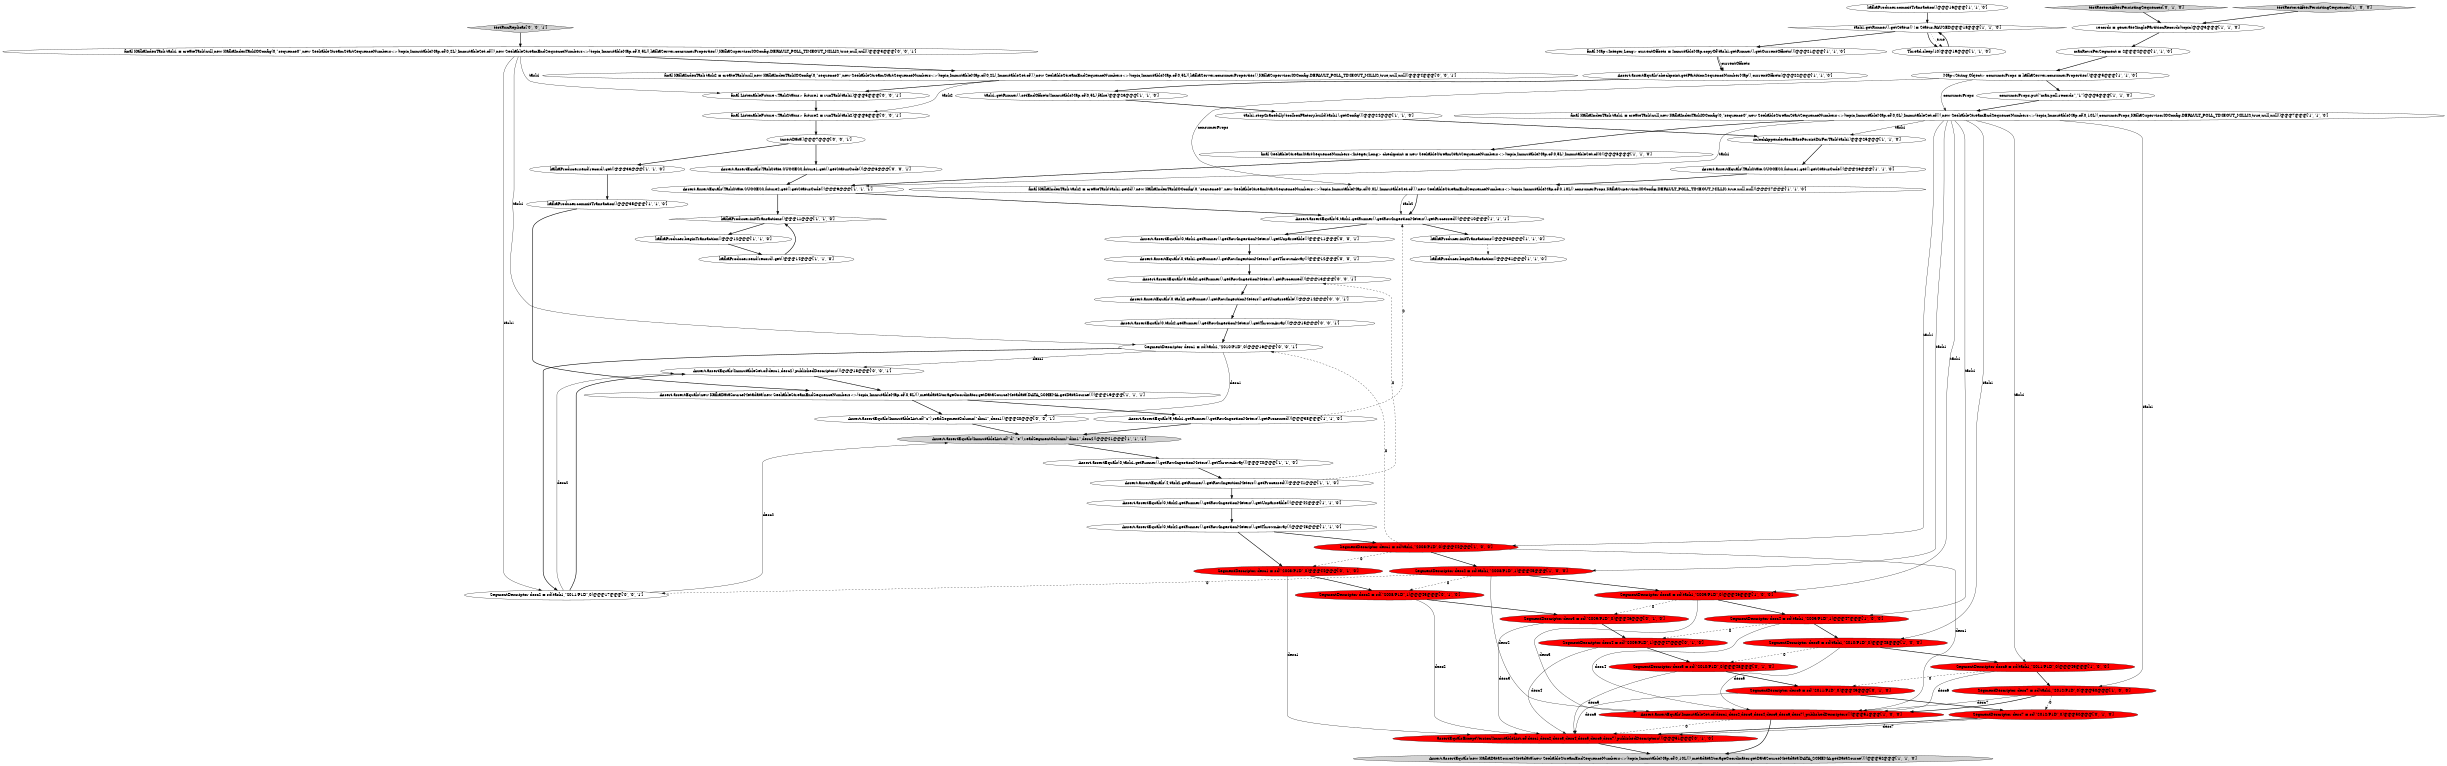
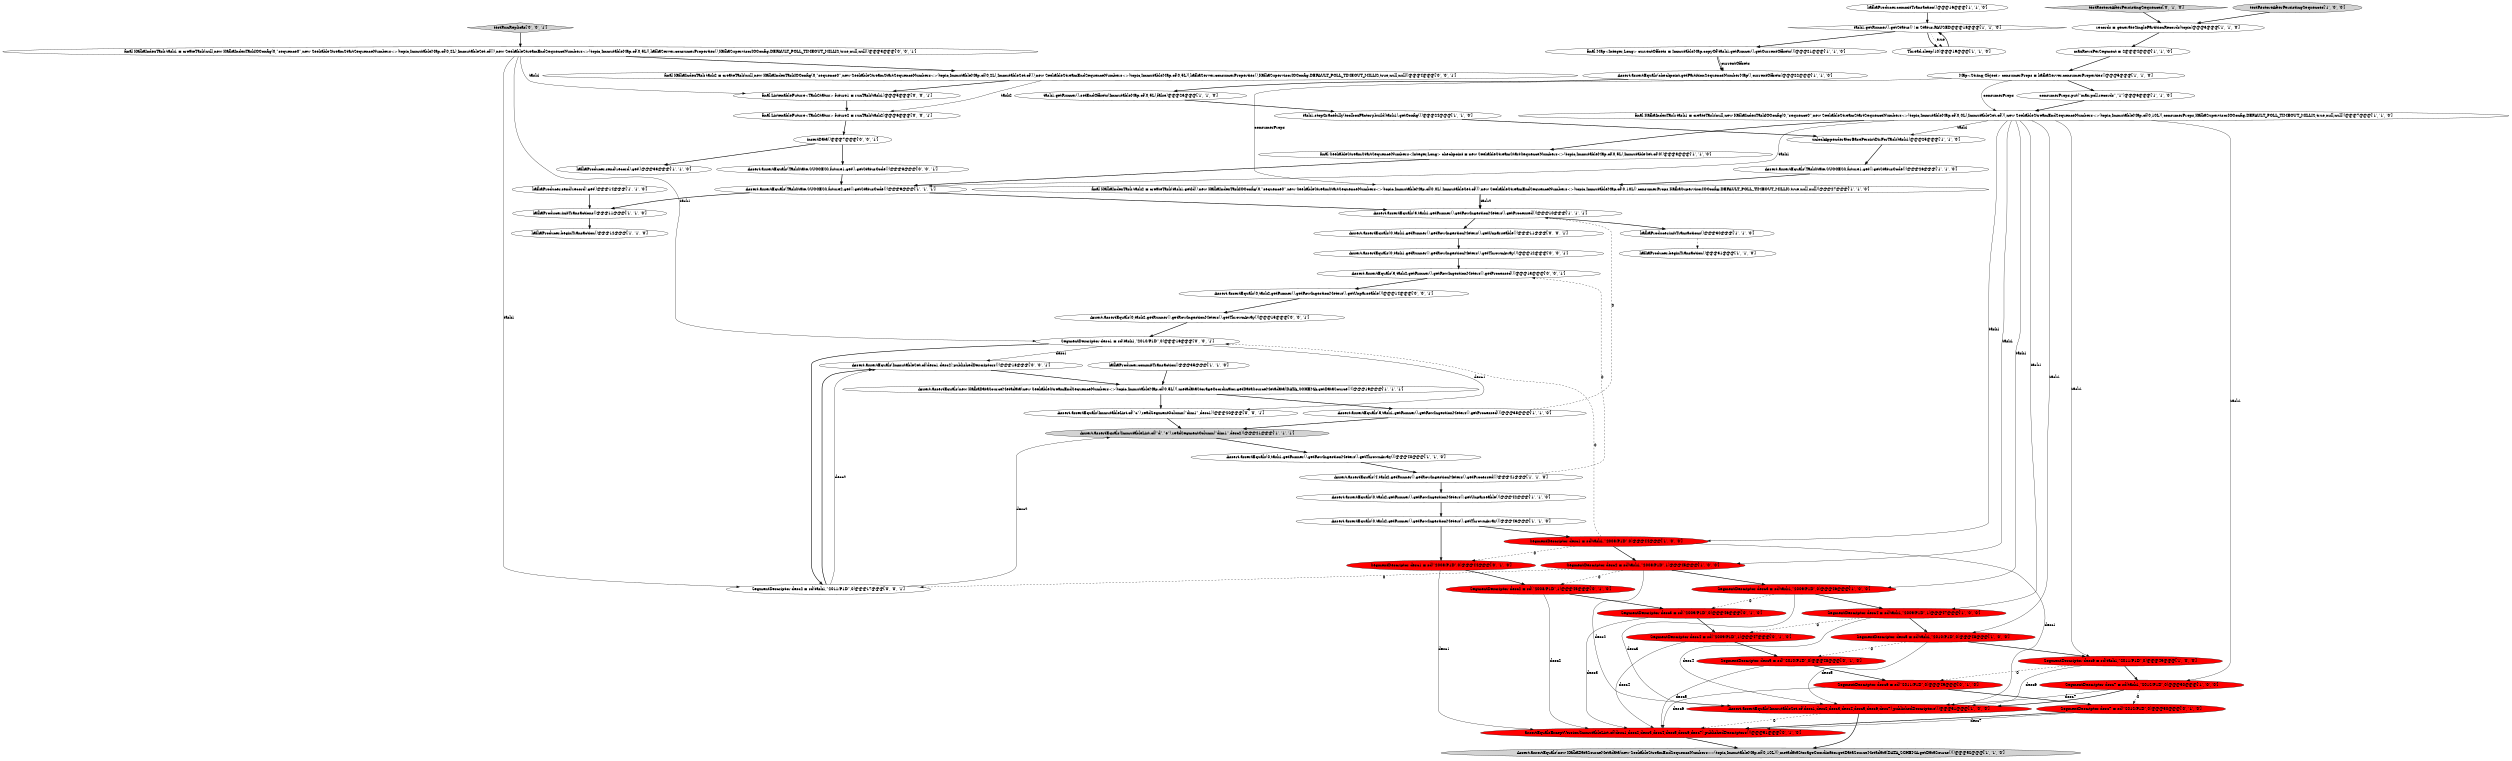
  digraph {
    node [fillcolor=white shape=ellipse style=filled]
    edge [style=bold]
    n1 [fillcolor=red label="SegmentDescriptor desc5 = sd(task1,\"2010/P1D\",0)@@@48@@@['1', '0', '0']"]
    n2 [fillcolor=red label="SegmentDescriptor desc6 = sd(task1,\"2011/P1D\",0)@@@49@@@['1', '0', '0']"]
    n3 [fillcolor=red label="Assert.assertEquals(ImmutableSet.of(desc1,desc2,desc3,desc4,desc5,desc6,desc7),publishedDescriptors())@@@51@@@['1', '0', '0']"]
    n4 [fillcolor=red label="SegmentDescriptor desc5 = sd(\"2010/P1D\",0)@@@48@@@['0', '1', '0']"]
    n5 [fillcolor=red label="SegmentDescriptor desc6 = sd(\"2011/P1D\",0)@@@49@@@['0', '1', '0']"]
    n6 [fillcolor=red label="SegmentDescriptor desc7 = sd(task1,\"2012/P1D\",0)@@@50@@@['1', '0', '0']"]
    n7 [fillcolor=red label="assertEqualsExceptVersion(ImmutableList.of(desc1,desc2,desc3,desc4,desc5,desc6,desc7),publishedDescriptors())@@@51@@@['0', '1', '0']"]
    n8 [fillcolor=lightgray label="Assert.assertEquals(new KafkaDataSourceMetadata(new SeekableStreamEndSequenceNumbers<>(topic,ImmutableMap.of(0,10L))),metadataStorageCoordinator.getDataSourceMetadata(DATA_SCHEMA.getDataSource()))@@@52@@@['1', '1', '0']"]
    n9 [label="Assert.assertEquals(ImmutableSet.of(desc1,desc2),publishedDescriptors())@@@18@@@['0', '0', '1']"]
    n10 [label="Assert.assertEquals(new KafkaDataSourceMetadata(new SeekableStreamEndSequenceNumbers<>(topic,ImmutableMap.of(0,5L))),metadataStorageCoordinator.getDataSourceMetadata(DATA_SCHEMA.getDataSource()))@@@19@@@['1', '1', '1']"]
    n11 [label="Assert.assertEquals(ImmutableList.of(\"c\"),readSegmentColumn(\"dim1\",desc1))@@@20@@@['0', '0', '1']"]
    n12 [label="Assert.assertEquals(5,task1.getRunner().getRowIngestionMeters().getProcessed())@@@38@@@['1', '1', '0']"]
    n13 [fillcolor=lightgray label="Assert.assertEquals(ImmutableList.of(\"d\",\"e\"),readSegmentColumn(\"dim1\",desc2))@@@21@@@['1', '1', '1']"]
    n14 [label="Assert.assertEquals(0,task1.getRunner().getRowIngestionMeters().getThrownAway())@@@40@@@['1', '1', '0']"]
    n15 [label="Assert.assertEquals(4,task2.getRunner().getRowIngestionMeters().getProcessed())@@@41@@@['1', '1', '0']"]
    n16 [label="final KafkaIndexTask task2 = createTask(task1.getId(),new KafkaIndexTaskIOConfig(0,\"sequence0\",new SeekableStreamStartSequenceNumbers<>(topic,ImmutableMap.of(0,0L),ImmutableSet.of()),new SeekableStreamEndSequenceNumbers<>(topic,ImmutableMap.of(0,10L)),consumerProps,KafkaSupervisorIOConfig.DEFAULT_POLL_TIMEOUT_MILLIS,true,null,null))@@@27@@@['1', '1', '0']"]
    n17 [label="Assert.assertEquals(3,task1.getRunner().getRowIngestionMeters().getProcessed())@@@10@@@['1', '1', '1']"]
    n18 [label="Assert.assertEquals(0,task1.getRunner().getRowIngestionMeters().getUnparseable())@@@11@@@['0', '0', '1']"]
    n19 [label="kafkaProducer.initTransactions()@@@30@@@['1', '1', '0']"]
    n20 [label="kafkaProducer.beginTransaction()@@@31@@@['1', '1', '0']"]
    n21 [label="kafkaProducer.send(record).get()@@@33@@@['1', '1', '0']"]
    n22 [label="kafkaProducer.commitTransaction()@@@35@@@['1', '1', '0']"]
    n23 [label="kafkaProducer.commitTransaction()@@@16@@@['1', '1', '0']"]
    n24 [label="task1.getRunner().getStatus() != Status.PAUSED@@@18@@@['1', '1', '0']" shape=diamond]
    n25 [label="final Map<Integer,Long> currentOffsets = ImmutableMap.copyOf(task1.getRunner().getCurrentOffsets())@@@21@@@['1', '1', '0']"]
    n26 [label="Thread.sleep(10)@@@19@@@['1', '1', '0']"]
    n27 [label="Assert.assertEquals(0,task1.getRunner().getRowIngestionMeters().getThrownAway())@@@12@@@['0', '0', '1']"]
    n28 [label="Assert.assertEquals(3,task2.getRunner().getRowIngestionMeters().getProcessed())@@@13@@@['0', '0', '1']"]
    n29 [label="Assert.assertEquals(0,task2.getRunner().getRowIngestionMeters().getUnparseable())@@@14@@@['0', '0', '1']"]
    n30 [label="Assert.assertEquals(0,task2.getRunner().getRowIngestionMeters().getThrownAway())@@@15@@@['0', '0', '1']"]
    n31 [label="SegmentDescriptor desc1 = sd(task1,\"2010/P1D\",0)@@@16@@@['0', '0', '1']"]
    n32 [label="unlockAppenderatorBasePersistDirForTask(task1)@@@25@@@['1', '1', '0']"]
    n33 [label="Assert.assertEquals(TaskState.SUCCESS,future1.get().getStatusCode())@@@26@@@['1', '1', '0']"]
    n34 [label="Assert.assertEquals(checkpoint.getPartitionSequenceNumberMap(),currentOffsets)@@@22@@@['1', '1', '0']"]
    n35 [fillcolor=red label="SegmentDescriptor desc2 = sd(\"2008/P1D\",1)@@@45@@@['0', '1', '0']"]
    n36 [fillcolor=red label="SegmentDescriptor desc3 = sd(\"2009/P1D\",0)@@@46@@@['0', '1', '0']"]
    n37 [fillcolor=red label="SegmentDescriptor desc4 = sd(\"2009/P1D\",1)@@@47@@@['0', '1', '0']"]
    n38 [label="final SeekableStreamStartSequenceNumbers<Integer,Long> checkpoint = new SeekableStreamStartSequenceNumbers<>(topic,ImmutableMap.of(0,5L),ImmutableSet.of(0))@@@8@@@['1', '1', '0']"]
    n39 [label="Assert.assertEquals(TaskState.SUCCESS,future2.get().getStatusCode())@@@9@@@['1', '1', '1']"]
-   n40 [label="kafkaProducer.initTransactions()@@@11@@@['1', '1', '0']" shape=diamond]
+   n40 [label="kafkaProducer.initTransactions()@@@11@@@['1', '1', '0']"]
    n41 [fillcolor=red label="SegmentDescriptor desc7 = sd(\"2012/P1D\",0)@@@50@@@['0', '1', '0']"]
    n42 [label="kafkaProducer.beginTransaction()@@@12@@@['1', '1', '0']"]
    n43 [label="kafkaProducer.send(record).get()@@@14@@@['1', '1', '0']"]
    n44 [label="records = generateSinglePartitionRecords(topic)@@@3@@@['1', '1', '0']"]
    n45 [label="maxRowsPerSegment = 2@@@4@@@['1', '1', '0']"]
    n46 [label="Map<String,Object> consumerProps = kafkaServer.consumerProperties()@@@5@@@['1', '1', '0']"]
    n47 [fillcolor=red label="SegmentDescriptor desc4 = sd(task1,\"2009/P1D\",1)@@@47@@@['1', '0', '0']"]
    n48 [label="insertData()@@@7@@@['0', '0', '1']"]
    n49 [label="Assert.assertEquals(TaskState.SUCCESS,future1.get().getStatusCode())@@@8@@@['0', '0', '1']"]
    n50 [label="SegmentDescriptor desc2 = sd(task1,\"2011/P1D\",0)@@@17@@@['0', '0', '1']"]
    n51 [label="final ListenableFuture<TaskStatus> future2 = runTask(task2)@@@6@@@['0', '0', '1']"]
    n52 [label="final KafkaIndexTask task2 = createTask(null,new KafkaIndexTaskIOConfig(0,\"sequence0\",new SeekableStreamStartSequenceNumbers<>(topic,ImmutableMap.of(0,2L),ImmutableSet.of()),new SeekableStreamEndSequenceNumbers<>(topic,ImmutableMap.of(0,5L)),kafkaServer.consumerProperties(),KafkaSupervisorIOConfig.DEFAULT_POLL_TIMEOUT_MILLIS,true,null,null))@@@4@@@['0', '0', '1']"]
    n53 [label="final ListenableFuture<TaskStatus> future1 = runTask(task1)@@@5@@@['0', '0', '1']"]
    n54 [label="final KafkaIndexTask task1 = createTask(null,new KafkaIndexTaskIOConfig(0,\"sequence0\",new SeekableStreamStartSequenceNumbers<>(topic,ImmutableMap.of(0,2L),ImmutableSet.of()),new SeekableStreamEndSequenceNumbers<>(topic,ImmutableMap.of(0,5L)),kafkaServer.consumerProperties(),KafkaSupervisorIOConfig.DEFAULT_POLL_TIMEOUT_MILLIS,true,null,null))@@@3@@@['0', '0', '1']"]
    n55 [label="Assert.assertEquals(0,task2.getRunner().getRowIngestionMeters().getUnparseable())@@@42@@@['1', '1', '0']"]
    n56 [label="Assert.assertEquals(0,task2.getRunner().getRowIngestionMeters().getThrownAway())@@@43@@@['1', '1', '0']"]
    n57 [label="final KafkaIndexTask task1 = createTask(null,new KafkaIndexTaskIOConfig(0,\"sequence0\",new SeekableStreamStartSequenceNumbers<>(topic,ImmutableMap.of(0,0L),ImmutableSet.of()),new SeekableStreamEndSequenceNumbers<>(topic,ImmutableMap.of(0,10L)),consumerProps,KafkaSupervisorIOConfig.DEFAULT_POLL_TIMEOUT_MILLIS,true,null,null))@@@7@@@['1', '1', '0']"]
    n58 [label="consumerProps.put(\"max.poll.records\",\"1\")@@@6@@@['1', '1', '0']"]
    n59 [label="task1.getRunner().setEndOffsets(ImmutableMap.of(0,5L),false)@@@23@@@['1', '1', '0']"]
    n60 [fillcolor=red label="SegmentDescriptor desc1 = sd(task1,\"2008/P1D\",0)@@@44@@@['1', '0', '0']"]
    n61 [fillcolor=red label="SegmentDescriptor desc2 = sd(task1,\"2008/P1D\",1)@@@45@@@['1', '0', '0']"]
    n62 [fillcolor=red label="SegmentDescriptor desc3 = sd(task1,\"2009/P1D\",0)@@@46@@@['1', '0', '0']"]
    n63 [fillcolor=red label="SegmentDescriptor desc1 = sd(\"2008/P1D\",0)@@@44@@@['0', '1', '0']"]
    n64 [label="task1.stopGracefully(toolboxFactory.build(task1).getConfig())@@@24@@@['1', '1', '0']"]
    n65 [fillcolor=lightgray label="testRunReplicas['0', '0', '1']" shape=diamond]
-   n66 [fillcolor=lightgray label="testRestoreAfterPersistingSequences['1', '0', '0']" shape=diamond]
+   n66 [fillcolor=lightgray label="testRestoreAfterPersistingSequences['1', '0', '0']"]
    n67 [fillcolor=lightgray label="testRestoreAfterPersistingSequences['0', '1', '0']" shape=diamond]
    n1 -> n2
    n1 -> n3 [label=desc5 style=solid]
    n1 -> n4 [label=0 style=dashed]
    n2 -> n3 [label=desc6 style=solid]
    n2 -> n5 [label=0 style=dashed]
    n2 -> n6
    n3 -> n7 [label=0 style=dashed]
    n3 -> n8
    n4 -> n5
    n4 -> n7 [label=desc5 style=solid]
    n5 -> n7 [label=desc6 style=solid]
    n5 -> n41
    n6 -> n3 [label=desc7 style=solid]
    n6 -> n3
    n6 -> n41 [label=0 style=dashed]
    n7 -> n8
    n9 -> n10
    n10 -> n11
    n10 -> n12
    n11 -> n13
    n12 -> n13
    n12 -> n17 [label=0 style=dashed]
    n13 -> n14
    n14 -> n15
    n15 -> n28 [label=0 style=dashed]
    n15 -> n55
    n16 -> n17 [label=task2 style=solid]
    n16 -> n17
    n17 -> n18
    n17 -> n19
    n18 -> n27
    n19 -> n20 [style=dashed]
-   n21 -> n22
    n22 -> n10
    n23 -> n24
    n24 -> n25
    n24 -> n26
    n24 -> n26 [label=true style=dotted]
    n25 -> n34 [label=currentOffsets style=solid]
    n25 -> n34
    n26 -> n24
    n27 -> n28
    n28 -> n29
    n29 -> n30
    n30 -> n31
    n31 -> n9 [label=desc1 style=solid]
    n31 -> n11 [label=desc1 style=solid]
    n31 -> n50
    n32 -> n33
    n33 -> n16
    n34 -> n59
    n35 -> n7 [label=desc2 style=solid]
    n35 -> n36
    n36 -> n7 [label=desc3 style=solid]
    n36 -> n37
    n37 -> n4
    n37 -> n7 [label=desc4 style=solid]
    n38 -> n39
    n39 -> n17
    n39 -> n40
    n40 -> n42
    n41 -> n7
    n41 -> n7 [label=desc7 style=solid]
-   n42 -> n43
    n43 -> n40
    n44 -> n45
    n45 -> n46
    n46 -> n16 [label=consumerProps style=solid]
    n46 -> n57 [label=consumerProps style=solid]
    n46 -> n58
    n47 -> n1
    n47 -> n3 [label=desc4 style=solid]
    n47 -> n37 [label=0 style=dashed]
    n48 -> n21
    n48 -> n49
    n49 -> n39
    n50 -> n9
    n50 -> n9 [label=desc2 style=solid]
    n50 -> n13 [label=desc2 style=solid]
    n51 -> n48
    n52 -> n51 [label=task2 style=solid]
    n52 -> n53
    n53 -> n51
    n54 -> n31 [label=task1 style=solid]
    n54 -> n50 [label=task1 style=solid]
    n54 -> n52
    n54 -> n53 [label=task1 style=solid]
    n55 -> n56
    n56 -> n60
    n56 -> n63
    n57 -> n1 [label=task1 style=solid]
    n57 -> n2 [label=task1 style=solid]
    n57 -> n6 [label=task1 style=solid]
    n57 -> n32 [label=task1 style=solid]
    n57 -> n38
    n57 -> n39 [label=task1 style=solid]
    n57 -> n47 [label=task1 style=solid]
    n57 -> n60 [label=task1 style=solid]
    n57 -> n61 [label=task1 style=solid]
    n57 -> n62 [label=task1 style=solid]
    n58 -> n57
    n59 -> n64
    n60 -> n3 [label=desc1 style=solid]
    n60 -> n31 [label=0 style=dashed]
    n60 -> n61
    n60 -> n63 [label=0 style=dashed]
    n61 -> n3 [label=desc2 style=solid]
    n61 -> n35 [label=0 style=dashed]
    n61 -> n50 [label=0 style=dashed]
    n61 -> n62
    n62 -> n3 [label=desc3 style=solid]
    n62 -> n36 [label=0 style=dashed]
    n62 -> n47
    n63 -> n7 [label=desc1 style=solid]
    n63 -> n35
    n64 -> n32
    n65 -> n54
    n66 -> n44
    n67 -> n44
  }
